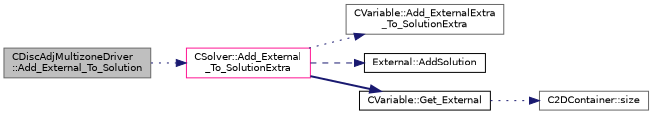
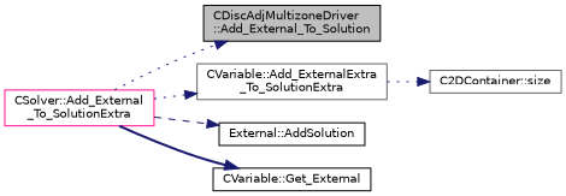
  digraph {
    rankdir=LR
    node [color=gray40 fillcolor=white fontname=Helvetica fontsize=10 shape=record style=filled]
    edge [color=midnightblue fontname=Helvetica fontsize=10 labelfontname=Helvetica labelfontsize=10 style=dotted]
-   n1 [fillcolor=grey75 fontcolor=black height=0.2 label="CDiscAdjMultizoneDriver\l::Add_External_To_Solution" width=0.4]
+   n1 [color=black fillcolor=grey75 fontcolor=black height=0.2 label="CDiscAdjMultizoneDriver\l::Add_External_To_Solution" width=0.4]
    n2 [color=deeppink height=0.2 label="CSolver::Add_External\l_To_SolutionExtra" width=0.4]
    n3 [height=0.2 label="CVariable::Add_ExternalExtra\l_To_SolutionExtra" width=0.4]
    n4 [color=black height=0.2 label="External::AddSolution" width=0.4]
    n5 [color=black height=0.2 label="CVariable::Get_External" width=0.4]
    n6 [height=0.2 label="C2DContainer::size" width=0.4]
-   n1 -> n2
+   n2 -> n1
    n2 -> n3
    n2 -> n4 [style=dashed]
    n2 -> n5 [style=bold]
-   n5 -> n6
+   n3 -> n6
  }
